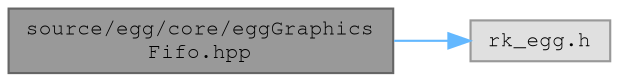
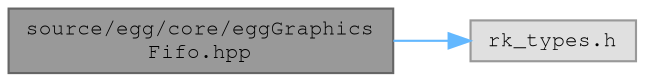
  digraph {
    rankdir=LR
    node [fontname=FreeMono fontsize=10 shape=box style=filled]
    n1 [color=gray40 fillcolor=grey60 fontcolor=black height=0.2 label="source/egg/core/eggGraphics\lFifo.hpp" width=0.4]
-   n2 [color=grey60 fillcolor="#E0E0E0" height=0.2 label="rk_egg.h" width=0.4]
+   n2 [color=grey60 fillcolor="#E0E0E0" height=0.2 label="rk_types.h" width=0.4]
    n1 -> n2 [color=steelblue1 fontname=FreeMono fontsize=10 labelfontname=FreeMono labelfontsize=10 style=solid]
  }
